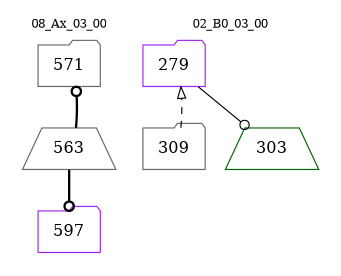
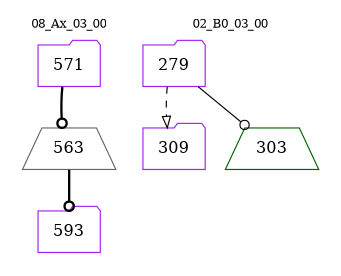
  digraph {
    node [color=purple shape=folder]
    edge [arrowhead=odot color=black style=bold]
-   n1 [color=gray40 label=571]
+   n1 [label=571]
    n2 [color=gray40 label=563 shape=trapezium]
-   n3 [label=597]
+   n3 [label=593]
    n4 [label=279]
-   n5 [color=gray40 label=309]
+   n5 [label=309]
    n6 [color=darkgreen label=303 shape=trapezium]
    subgraph cluster_1 {
      color=white
      fontsize=10
      label="08_Ax_03_00"
      n1
      n2
      n3
    }
    subgraph cluster_2 {
      color=white
      fontsize=10
      label="02_B0_03_00"
      n4
      n5
      n6
    }
-   n2 -> n1
+   n1 -> n2
    n2 -> n3
-   n5 -> n4 [arrowhead=onormal style=dashed]
+   n4 -> n5 [arrowhead=onormal style=dashed]
    n4 -> n6 [style=solid]
  }
